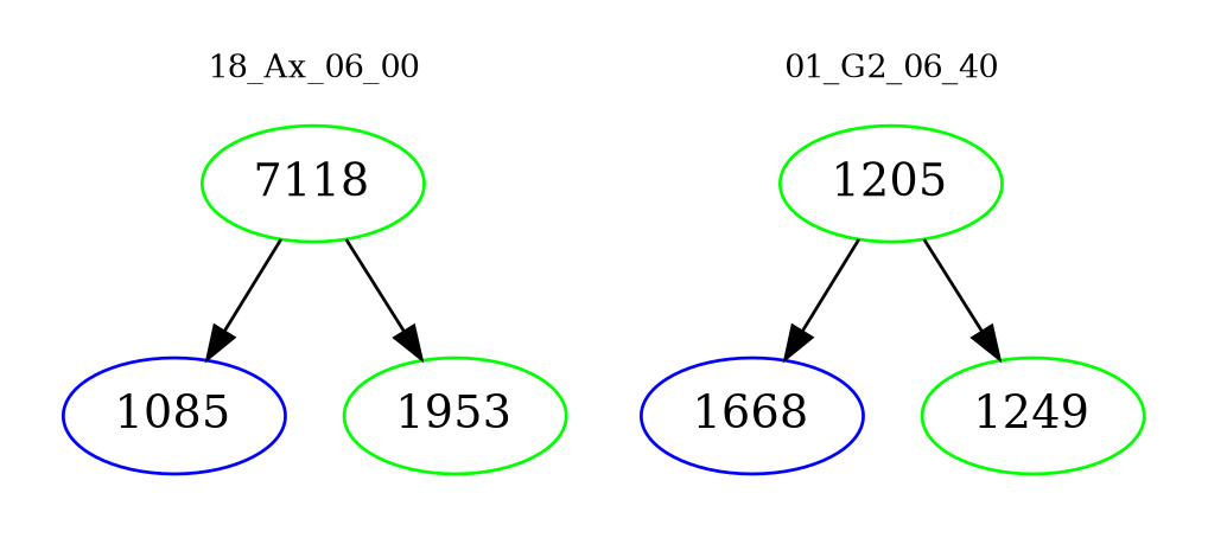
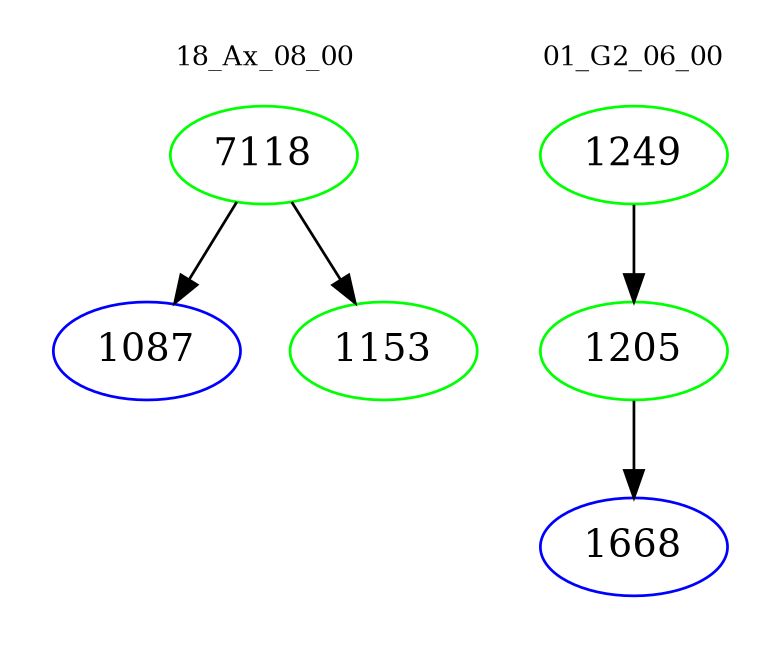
  digraph {
    node [color=green]
    edge [color=black]
    n1 [label=7118]
-   n2 [color=blue label=1085]
-   n3 [label=1953]
+   n2 [color=blue label=1087]
+   n3 [label=1153]
    n4 [label=1205]
    n5 [color=blue label=1668]
    n6 [label=1249]
    subgraph cluster_1 {
      color=white
      fontsize=10
-     label="18_Ax_06_00"
+     label="18_Ax_08_00"
      n1
      n2
      n3
    }
    subgraph cluster_2 {
      color=white
      fontsize=10
-     label="01_G2_06_40"
+     label="01_G2_06_00"
      n4
      n5
      n6
    }
    n1 -> n2
    n1 -> n3
    n4 -> n5
-   n4 -> n6
+   n6 -> n4
  }
